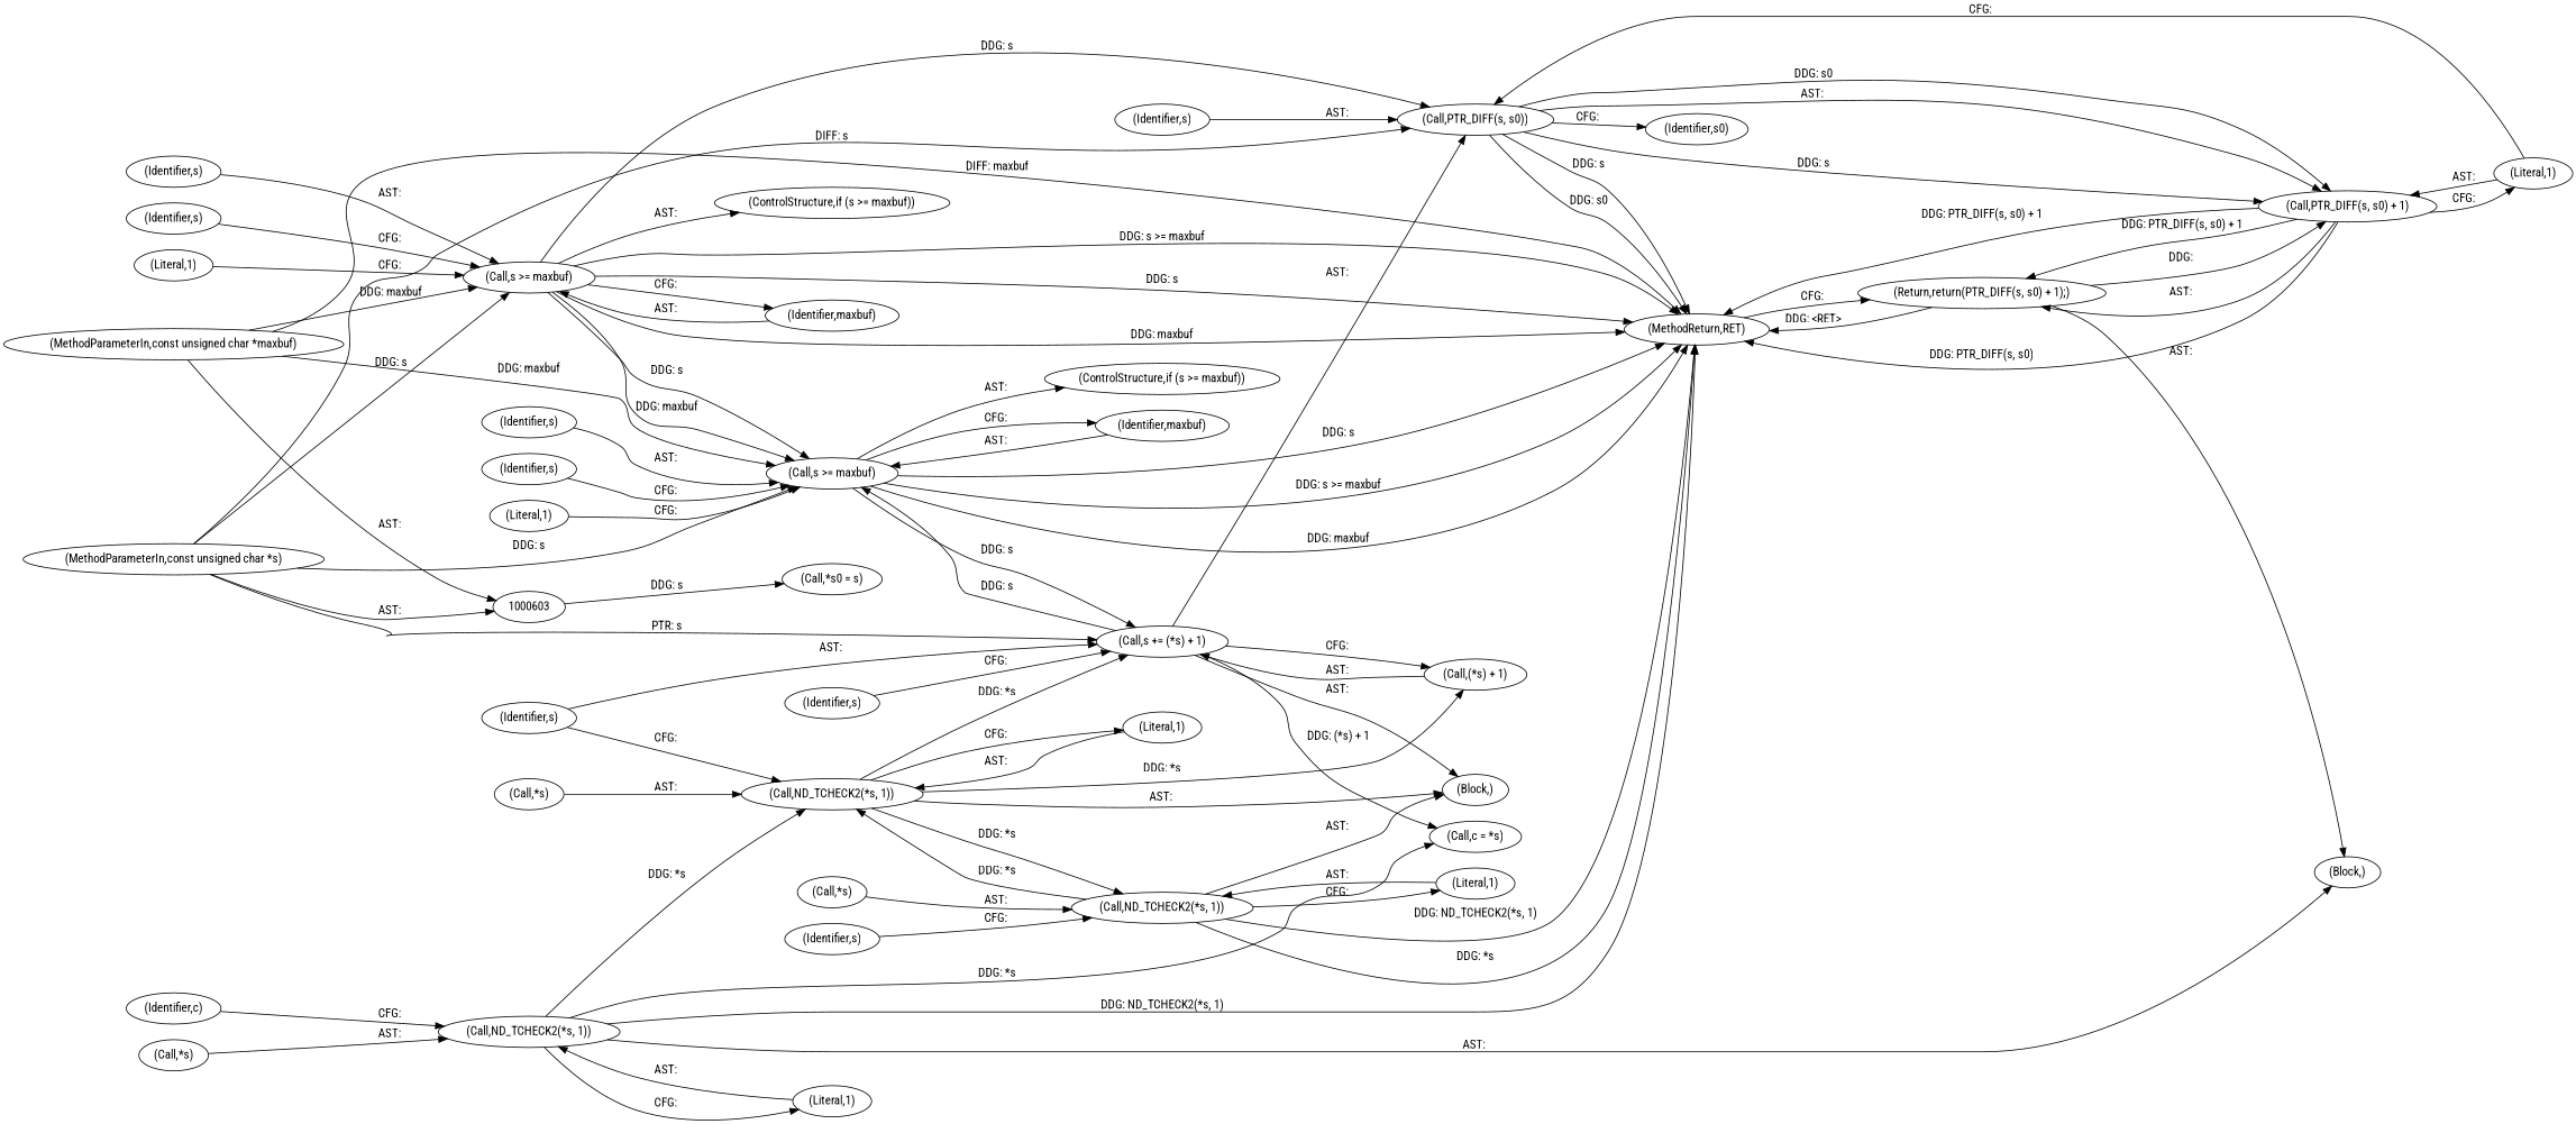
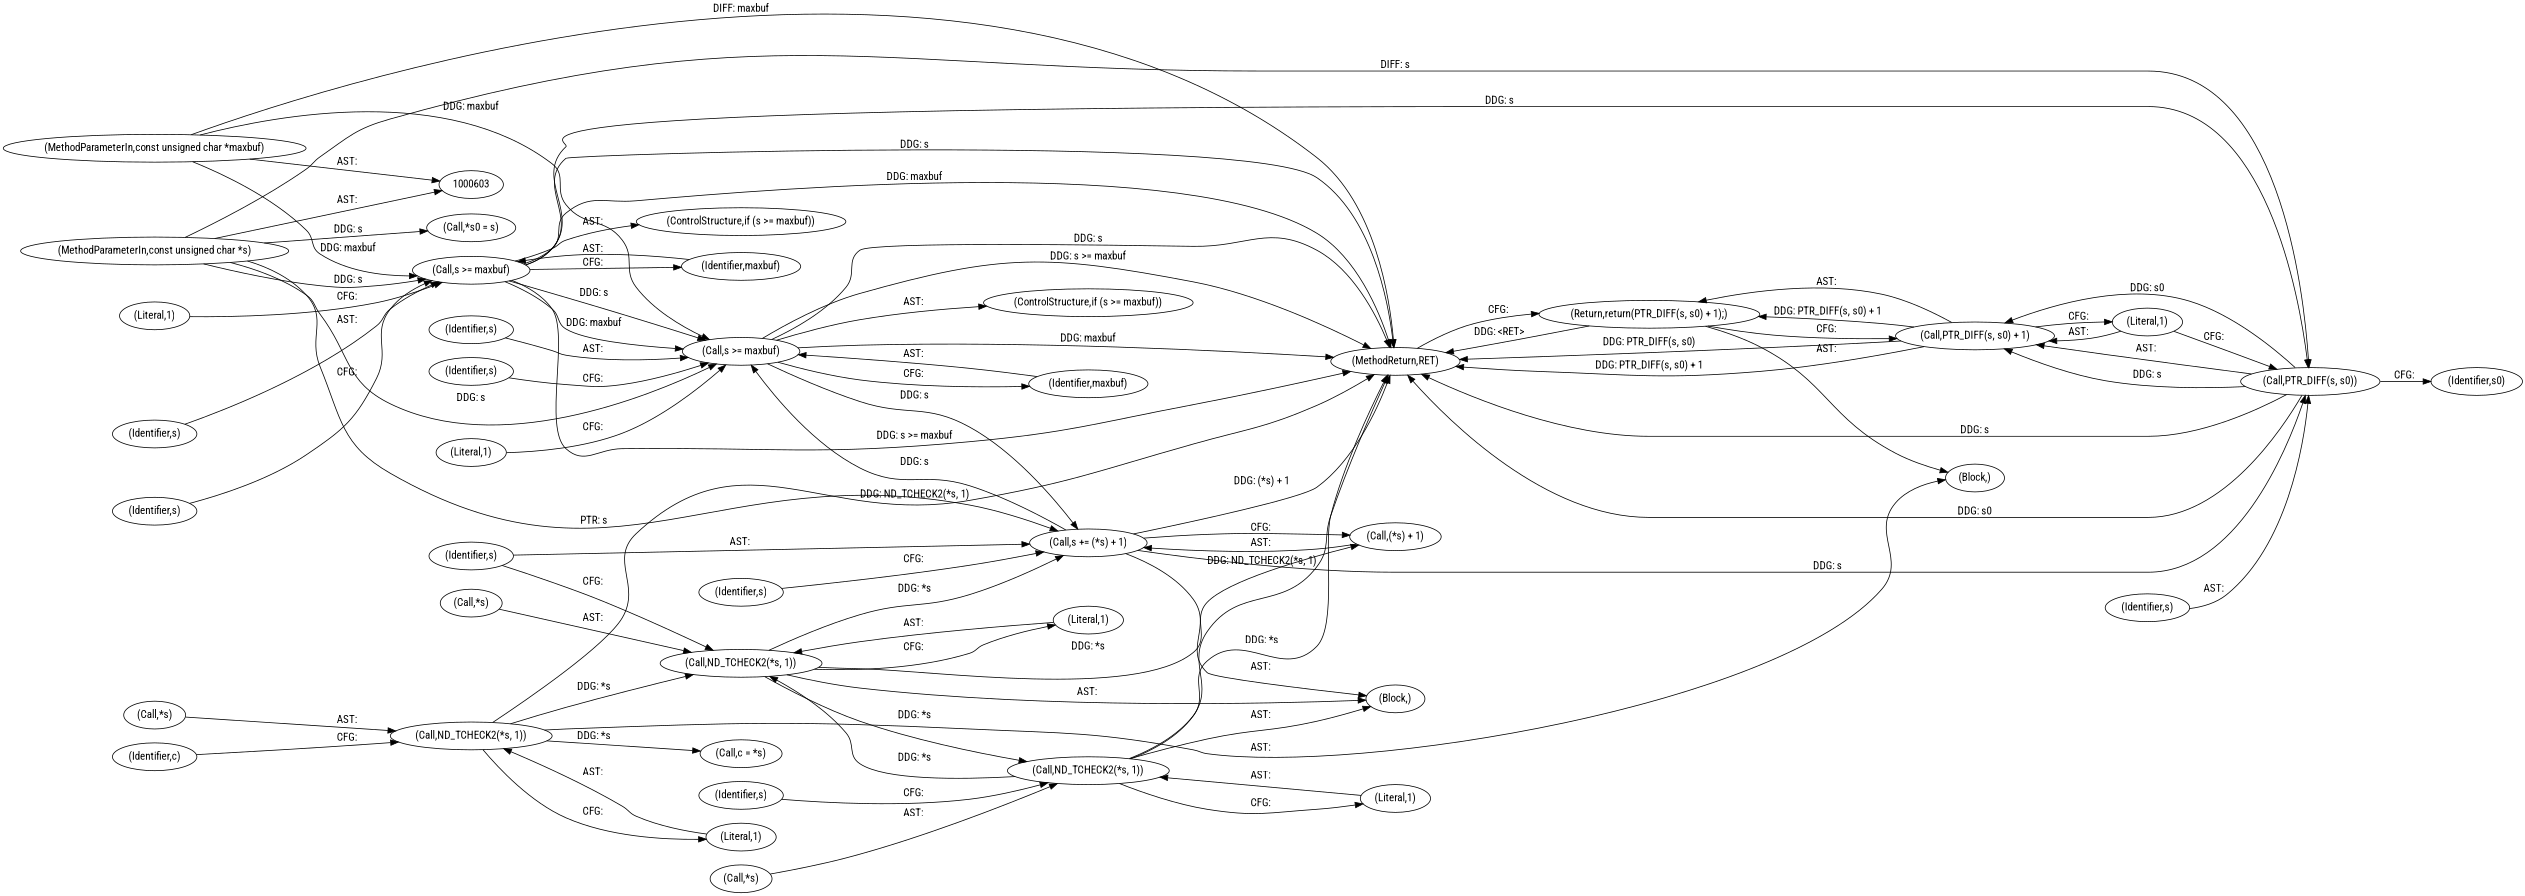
  digraph {
    fontname="Roboto Condensed"
    rankdir=LR
    node [fontname="Roboto Condensed"]
    edge [fontname="Roboto Condensed"]
    n1 [label="(Call,s >= maxbuf)"]
    n2 [label="(Call,s += (*s) + 1)"]
    n3 [label="(Identifier,maxbuf)"]
    n4 [label="(MethodReturn,RET)"]
    n5 [label="(ControlStructure,if (s >= maxbuf))"]
    n6 [label="(Call,PTR_DIFF(s, s0))"]
    n7 [label="(Call,(*s) + 1)"]
    n8 [label="(Block,)"]
    n9 [label="(Return,return(PTR_DIFF(s, s0) + 1);)"]
    n10 [label="(Call,PTR_DIFF(s, s0) + 1)"]
    n11 [label="(Identifier,s0)"]
    n12 [label="(Call,ND_TCHECK2(*s, 1))"]
    n13 [label="(Call,ND_TCHECK2(*s, 1))"]
    n14 [label="(Literal,1)"]
    n15 [label="(Literal,1)"]
    n16 [label="(Call,ND_TCHECK2(*s, 1))"]
    n17 [label="(Literal,1)"]
    n18 [label="(Block,)"]
    n19 [label="(Call,c = *s)"]
    n20 [label="(Call,s >= maxbuf)"]
    n21 [label="(ControlStructure,if (s >= maxbuf))"]
    n22 [label="(Identifier,maxbuf)"]
    n23 [label="(MethodParameterIn,const unsigned char *s)"]
    n24 [label="(Call,*s0 = s)"]
    n25 [label=1000603]
    n26 [label="(MethodParameterIn,const unsigned char *maxbuf)"]
    n27 [label="(Literal,1)"]
    n28 [label="(Call,*s)"]
    n29 [label="(Identifier,s)"]
    n30 [label="(Literal,1)"]
    n31 [label="(Identifier,s)"]
    n32 [label="(Identifier,s)"]
    n33 [label="(Identifier,s)"]
    n34 [label="(Identifier,s)"]
    n35 [label="(Identifier,c)"]
    n36 [label="(Call,*s)"]
    n37 [label="(Identifier,s)"]
    n38 [label="(Identifier,s)"]
    n39 [label="(Call,*s)"]
    n40 [label="(Identifier,s)"]
    n41 [label="(Literal,1)"]
    n1 -> n2 [label="DDG: s"]
    n1 -> n3 [label="CFG: "]
    n1 -> n4 [label="DDG: s"]
    n1 -> n4 [label="DDG: s >= maxbuf"]
    n1 -> n4 [label="DDG: maxbuf"]
    n1 -> n5 [label="AST: "]
    n2 -> n1 [label="DDG: s"]
-   n2 -> n19 [label="DDG: (*s) + 1"]
-   n2 -> n6 [label="AST: "]
+   n2 -> n4 [label="DDG: (*s) + 1"]
+   n2 -> n6 [label="DDG: s"]
    n2 -> n7 [label="CFG: "]
    n2 -> n8 [label="AST: "]
    n3 -> n1 [label="AST: "]
    n4 -> n9 [label="CFG: "]
    n6 -> n4 [label="DDG: s"]
    n6 -> n4 [label="DDG: s0"]
    n6 -> n10 [label="AST: "]
    n6 -> n10 [label="DDG: s"]
    n6 -> n10 [label="DDG: s0"]
    n6 -> n11 [label="CFG: "]
    n7 -> n2 [label="AST: "]
    n9 -> n4 [label="DDG: <RET>"]
-   n9 -> n10 [label="DDG: "]
+   n9 -> n10 [label="CFG: "]
    n9 -> n18 [label="AST: "]
    n10 -> n4 [label="DDG: PTR_DIFF(s, s0)"]
    n10 -> n4 [label="DDG: PTR_DIFF(s, s0) + 1"]
    n10 -> n9 [label="AST: "]
    n10 -> n9 [label="DDG: PTR_DIFF(s, s0) + 1"]
    n10 -> n27 [label="CFG: "]
    n12 -> n2 [label="DDG: *s"]
    n12 -> n7 [label="DDG: *s"]
    n12 -> n8 [label="AST: "]
    n12 -> n13 [label="DDG: *s"]
    n12 -> n14 [label="CFG: "]
    n13 -> n4 [label="DDG: ND_TCHECK2(*s, 1)"]
    n13 -> n4 [label="DDG: *s"]
    n13 -> n8 [label="AST: "]
    n13 -> n12 [label="DDG: *s"]
    n13 -> n15 [label="CFG: "]
    n14 -> n12 [label="AST: "]
    n15 -> n13 [label="AST: "]
    n16 -> n4 [label="DDG: ND_TCHECK2(*s, 1)"]
    n16 -> n12 [label="DDG: *s"]
    n16 -> n17 [label="CFG: "]
    n16 -> n18 [label="AST: "]
    n16 -> n19 [label="DDG: *s"]
    n17 -> n16 [label="AST: "]
    n20 -> n1 [label="DDG: s"]
    n20 -> n1 [label="DDG: maxbuf"]
    n20 -> n4 [label="DDG: s >= maxbuf"]
    n20 -> n4 [label="DDG: s"]
    n20 -> n4 [label="DDG: maxbuf"]
    n20 -> n6 [label="DDG: s"]
    n20 -> n21 [label="AST: "]
    n20 -> n22 [label="CFG: "]
    n22 -> n20 [label="AST: "]
    n23 -> n1 [label="DDG: s"]
    n23 -> n2 [label="PTR: s"]
    n23 -> n6 [label="DIFF: s"]
    n23 -> n20 [label="DDG: s"]
-   n25 -> n24 [label="DDG: s"]
+   n23 -> n24 [label="DDG: s"]
    n23 -> n25 [label="AST: "]
    n26 -> n1 [label="DDG: maxbuf"]
    n26 -> n4 [label="DIFF: maxbuf"]
    n26 -> n20 [label="DDG: maxbuf"]
    n26 -> n25 [label="AST: "]
    n27 -> n6 [label="CFG: "]
    n27 -> n10 [label="AST: "]
    n28 -> n13 [label="AST: "]
    n29 -> n20 [label="AST: "]
    n30 -> n1 [label="CFG: "]
    n31 -> n20 [label="CFG: "]
    n32 -> n1 [label="AST: "]
    n33 -> n13 [label="CFG: "]
    n34 -> n1 [label="CFG: "]
    n35 -> n16 [label="CFG: "]
    n36 -> n16 [label="AST: "]
    n37 -> n2 [label="AST: "]
    n37 -> n12 [label="CFG: "]
    n38 -> n2 [label="CFG: "]
    n39 -> n12 [label="AST: "]
    n40 -> n6 [label="AST: "]
    n41 -> n20 [label="CFG: "]
  }
